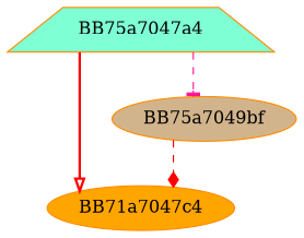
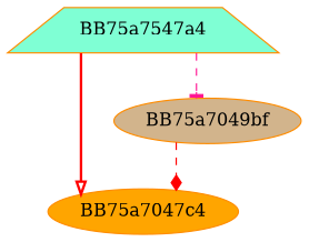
  digraph {
    splines=ortho
    node [color=darkorange shape=ellipse style=filled]
    edge [color=red style=dashed]
-   BB75a7047a4 [fillcolor=aquamarine shape=trapezium]
-   BB75a7047c4 [fillcolor=orange label=BB71a7047c4]
+   BB75a7047a4 [fillcolor=aquamarine shape=trapezium label=BB75a7547a4]
+   BB75a7047c4 [fillcolor=orange]
    n3 [fillcolor=tan label=BB75a7049bf]
    BB75a7047a4 -> BB75a7047c4 [arrowhead=onormal style=bold]
    BB75a7047a4 -> n3 [arrowhead=tee color=deeppink]
    n3 -> BB75a7047c4 [arrowhead=diamond]
  }
